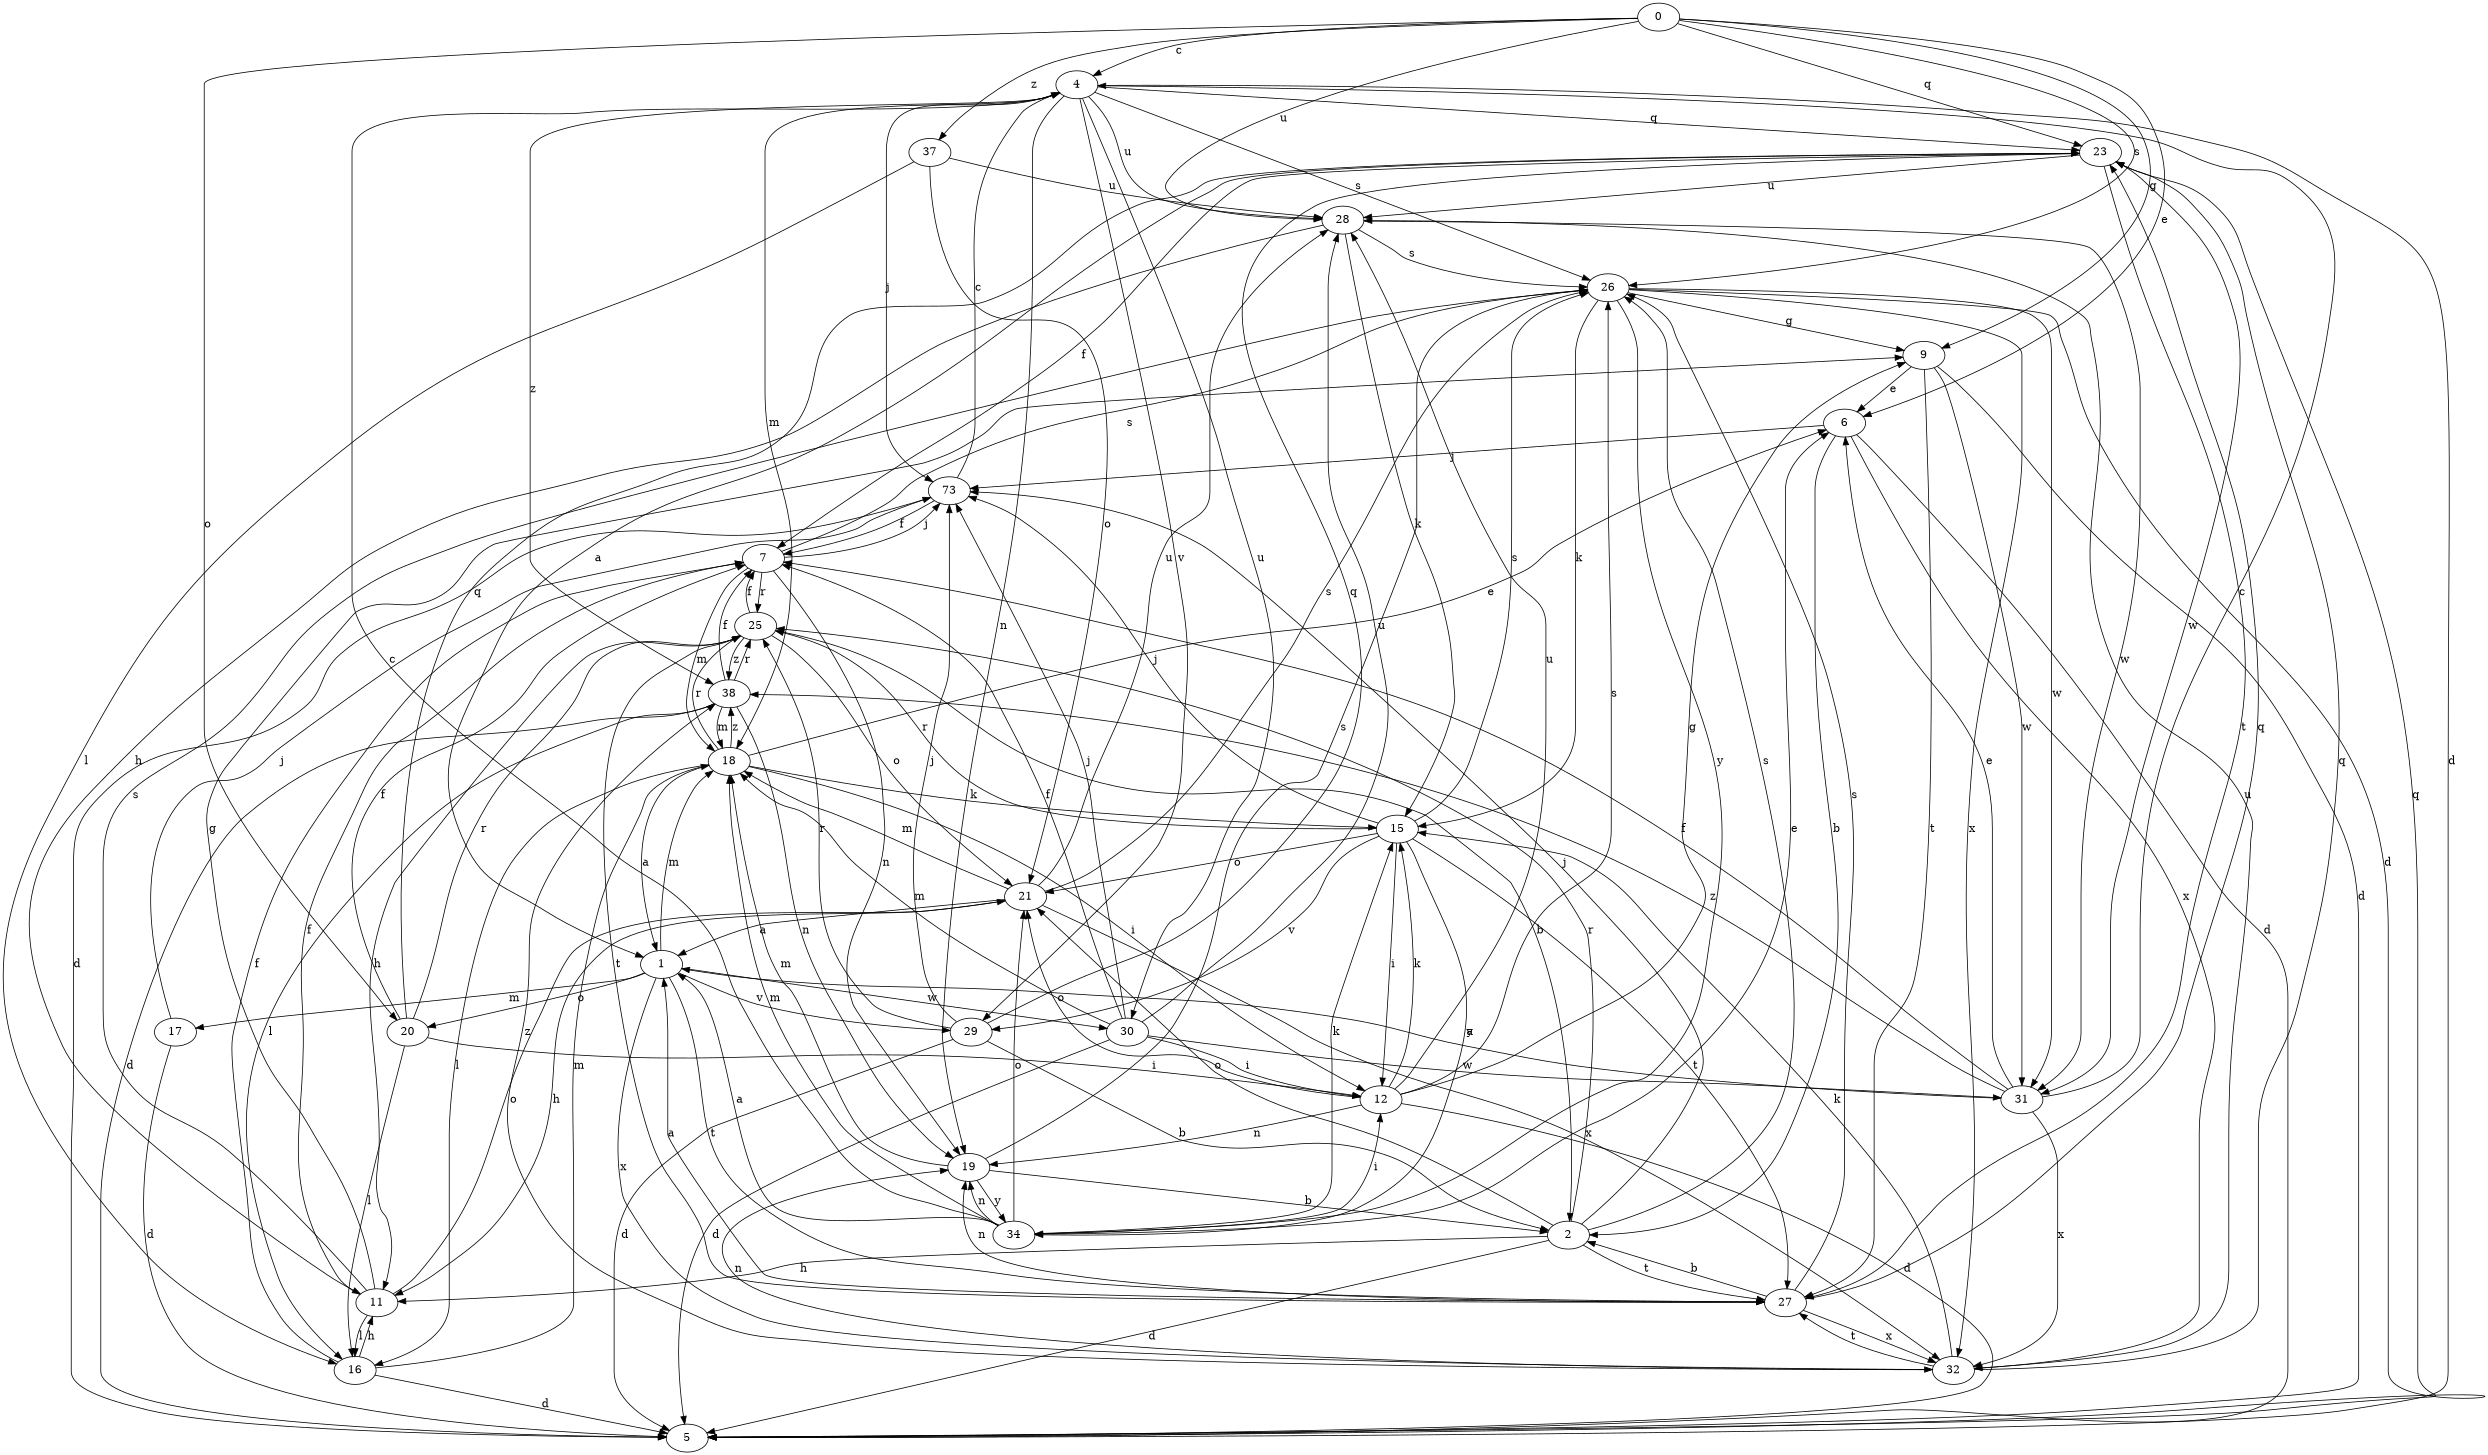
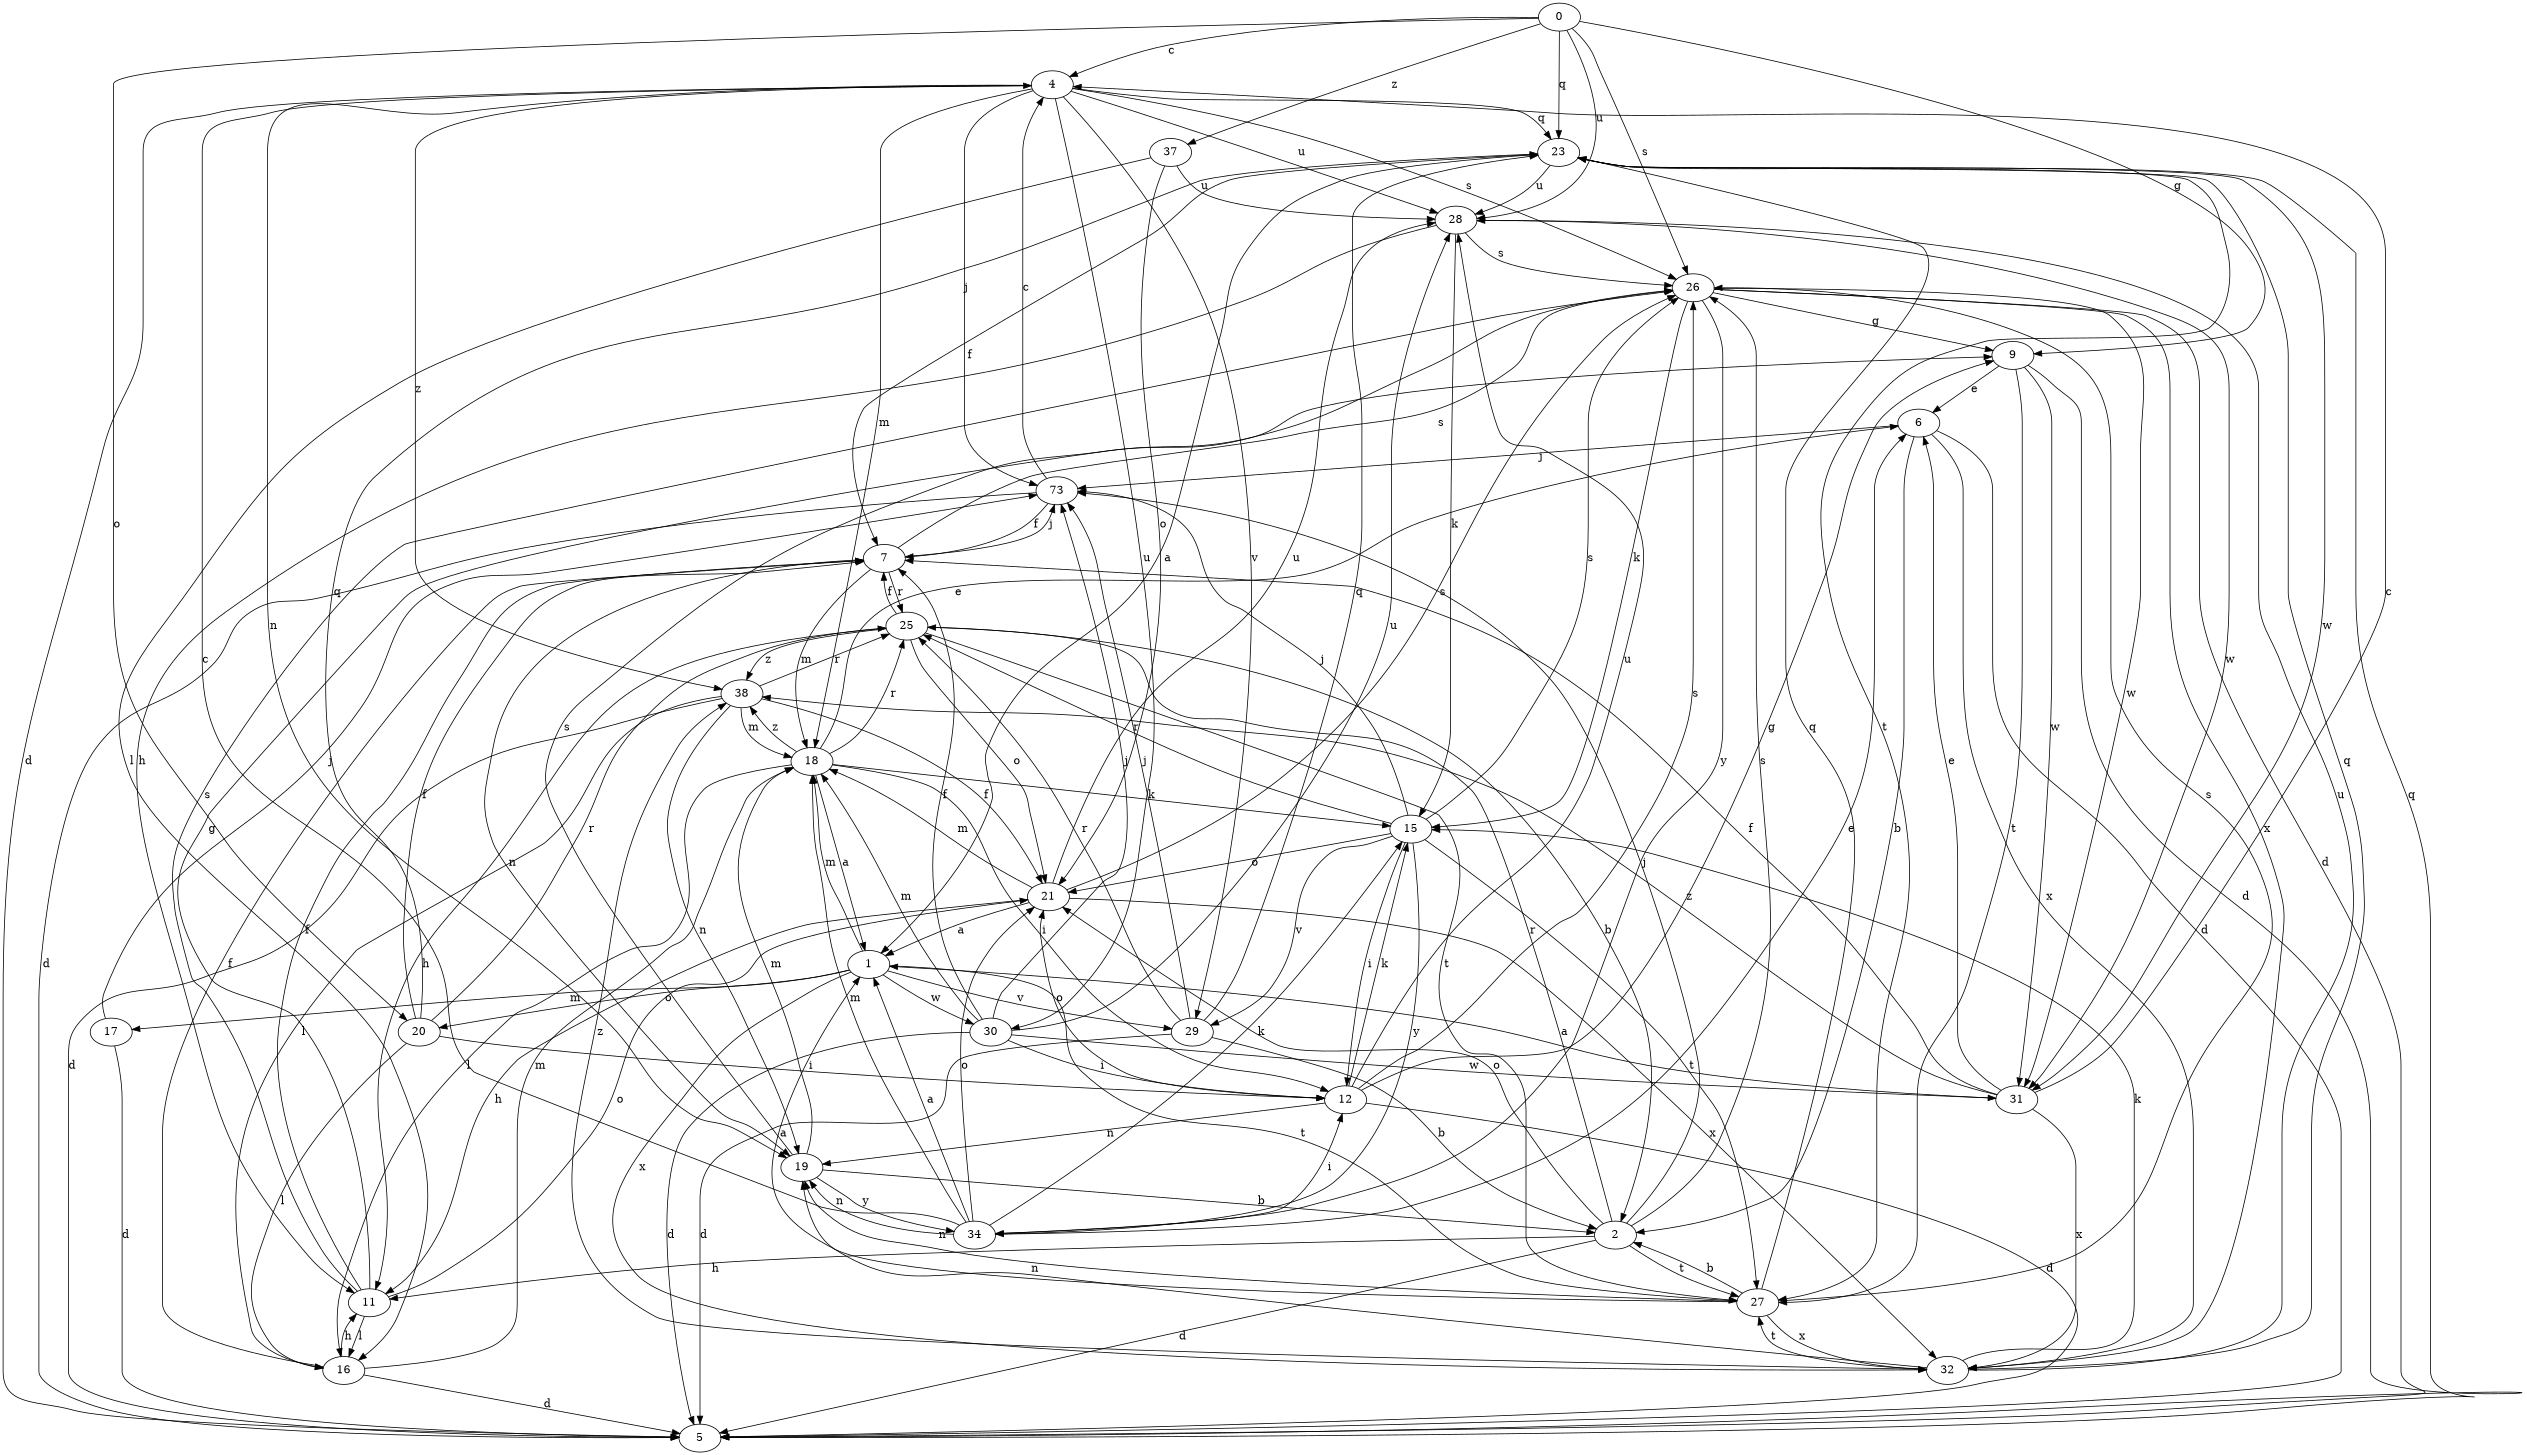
  strict digraph {
    0
    4
    6
    9
    20
    23
    26
    28
    37
    18
    29
    30
    5
    n14 [label=73]
    19
    38
    32
    2
    27
    31
    25
    7
    16
    12
    1
    15
    34
    11
    21
    17
    0 -> 4 [label=c]
-   0 -> 6 [label=e]
    0 -> 9 [label=g]
    0 -> 20 [label=o]
    0 -> 23 [label=q]
    0 -> 26 [label=s]
    0 -> 28 [label=u]
    0 -> 37 [label=z]
    4 -> 23 [label=q]
    4 -> 26 [label=s]
    4 -> 28 [label=u]
    4 -> 18 [label=m]
    4 -> 29 [label=v]
    4 -> 30 [label=u]
    4 -> 5 [label=d]
    4 -> n14 [label=j]
    4 -> 19 [label=n]
    4 -> 38 [label=z]
    6 -> 5 [label=d]
    6 -> n14 [label=j]
    6 -> 32 [label=x]
    6 -> 2 [label=b]
    9 -> 6 [label=e]
    9 -> 5 [label=d]
    9 -> 27 [label=t]
    9 -> 31 [label=w]
    20 -> 23 [label=q]
    20 -> 25 [label=r]
    20 -> 7 [label=f]
    20 -> 16 [label=l]
    20 -> 12 [label=i]
    23 -> 28 [label=u]
    23 -> 27 [label=t]
    23 -> 31 [label=w]
    23 -> 7 [label=f]
    23 -> 1 [label=a]
    26 -> 9 [label=g]
    26 -> 5 [label=d]
    26 -> 32 [label=x]
    26 -> 31 [label=w]
    26 -> 15 [label=k]
    26 -> 34 [label=y]
    28 -> 26 [label=s]
    28 -> 31 [label=w]
    28 -> 15 [label=k]
    28 -> 11 [label=h]
    37 -> 28 [label=u]
    37 -> 16 [label=l]
    37 -> 21 [label=o]
    18 -> 6 [label=e]
    18 -> 38 [label=z]
    18 -> 25 [label=r]
    18 -> 16 [label=l]
    18 -> 12 [label=i]
    18 -> 1 [label=a]
    18 -> 15 [label=k]
    29 -> 23 [label=q]
    29 -> 5 [label=d]
    29 -> n14 [label=j]
    29 -> 2 [label=b]
    29 -> 25 [label=r]
    30 -> 28 [label=u]
    30 -> 18 [label=m]
    30 -> 5 [label=d]
    30 -> n14 [label=j]
    30 -> 31 [label=w]
    30 -> 7 [label=f]
    30 -> 12 [label=i]
    5 -> 23 [label=q]
    n14 -> 4 [label=c]
    n14 -> 5 [label=d]
    n14 -> 7 [label=f]
    19 -> 26 [label=s]
    19 -> 18 [label=m]
    19 -> 2 [label=b]
    19 -> 34 [label=y]
    38 -> 18 [label=m]
    38 -> 5 [label=d]
    38 -> 19 [label=n]
    38 -> 25 [label=r]
-   38 -> 7 [label=f]
+   38 -> 21 [label=f]
    38 -> 16 [label=l]
    32 -> 23 [label=q]
    32 -> 28 [label=u]
    32 -> 19 [label=n]
    32 -> 38 [label=z]
    32 -> 27 [label=t]
    32 -> 15 [label=k]
    2 -> 26 [label=s]
    2 -> 5 [label=d]
    2 -> n14 [label=j]
    2 -> 27 [label=t]
    2 -> 25 [label=r]
    2 -> 11 [label=h]
    2 -> 21 [label=o]
    27 -> 23 [label=q]
    27 -> 26 [label=s]
    27 -> 19 [label=n]
    27 -> 32 [label=x]
    27 -> 2 [label=b]
    27 -> 1 [label=a]
    31 -> 4 [label=c]
    31 -> 6 [label=e]
    31 -> 38 [label=z]
    31 -> 32 [label=x]
    31 -> 7 [label=f]
    31 -> 1 [label=a]
    25 -> 38 [label=z]
    25 -> 2 [label=b]
    25 -> 27 [label=t]
    25 -> 7 [label=f]
    25 -> 11 [label=h]
    25 -> 21 [label=o]
    7 -> 26 [label=s]
    7 -> 18 [label=m]
    7 -> n14 [label=j]
    7 -> 19 [label=n]
    7 -> 25 [label=r]
    16 -> 18 [label=m]
    16 -> 5 [label=d]
    16 -> 7 [label=f]
    16 -> 11 [label=h]
    12 -> 9 [label=g]
    12 -> 26 [label=s]
    12 -> 28 [label=u]
    12 -> 5 [label=d]
    12 -> 19 [label=n]
    12 -> 15 [label=k]
    12 -> 21 [label=o]
    1 -> 20 [label=o]
    1 -> 18 [label=m]
    1 -> 29 [label=v]
    1 -> 30 [label=w]
    1 -> 32 [label=x]
    1 -> 27 [label=t]
    1 -> 17 [label=m]
    15 -> 26 [label=s]
    15 -> 29 [label=v]
    15 -> n14 [label=j]
    15 -> 27 [label=t]
    15 -> 25 [label=r]
    15 -> 12 [label=i]
    15 -> 34 [label=y]
    15 -> 21 [label=o]
    34 -> 4 [label=c]
    34 -> 6 [label=e]
    34 -> 18 [label=m]
    34 -> 19 [label=n]
    34 -> 12 [label=i]
    34 -> 1 [label=a]
    34 -> 15 [label=k]
    34 -> 21 [label=o]
    11 -> 9 [label=g]
    11 -> 26 [label=s]
    11 -> 7 [label=f]
    11 -> 16 [label=l]
    11 -> 21 [label=o]
    21 -> 26 [label=s]
    21 -> 28 [label=u]
    21 -> 18 [label=m]
    21 -> 32 [label=x]
    21 -> 1 [label=a]
    21 -> 11 [label=h]
    17 -> 5 [label=d]
    17 -> n14 [label=j]
  }
